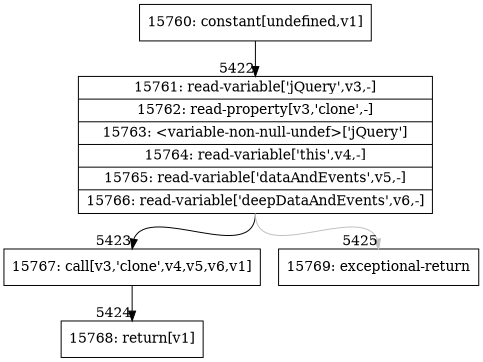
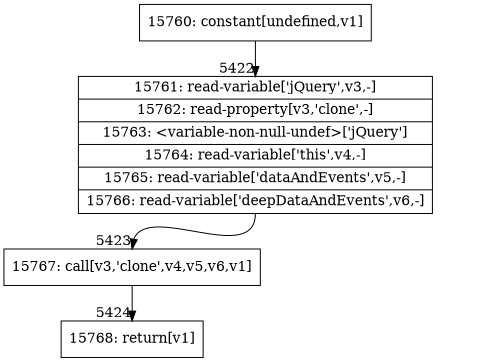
  digraph {
    rankdir=TD
    node [shape=record]
    edge [headport=n tailport=s]
    n1 [label="{15760: constant[undefined,v1]}"]
    n2 [label="{15761: read-variable['jQuery',v3,-]|15762: read-property[v3,'clone',-]|15763: \<variable-non-null-undef\>['jQuery']|15764: read-variable['this',v4,-]|15765: read-variable['dataAndEvents',v5,-]|15766: read-variable['deepDataAndEvents',v6,-]}"]
    n3 [label="{15767: call[v3,'clone',v4,v5,v6,v1]}"]
-   n4 [label="{15769: exceptional-return}"]
    n5 [label="{15768: return[v1]}"]
    n1 -> n2 [headlabel="      5422"]
    n2 -> n3 [headlabel="      5423"]
-   n2 -> n4 [color=gray headlabel="      5425"]
    n3 -> n5 [headlabel="      5424"]
  }
